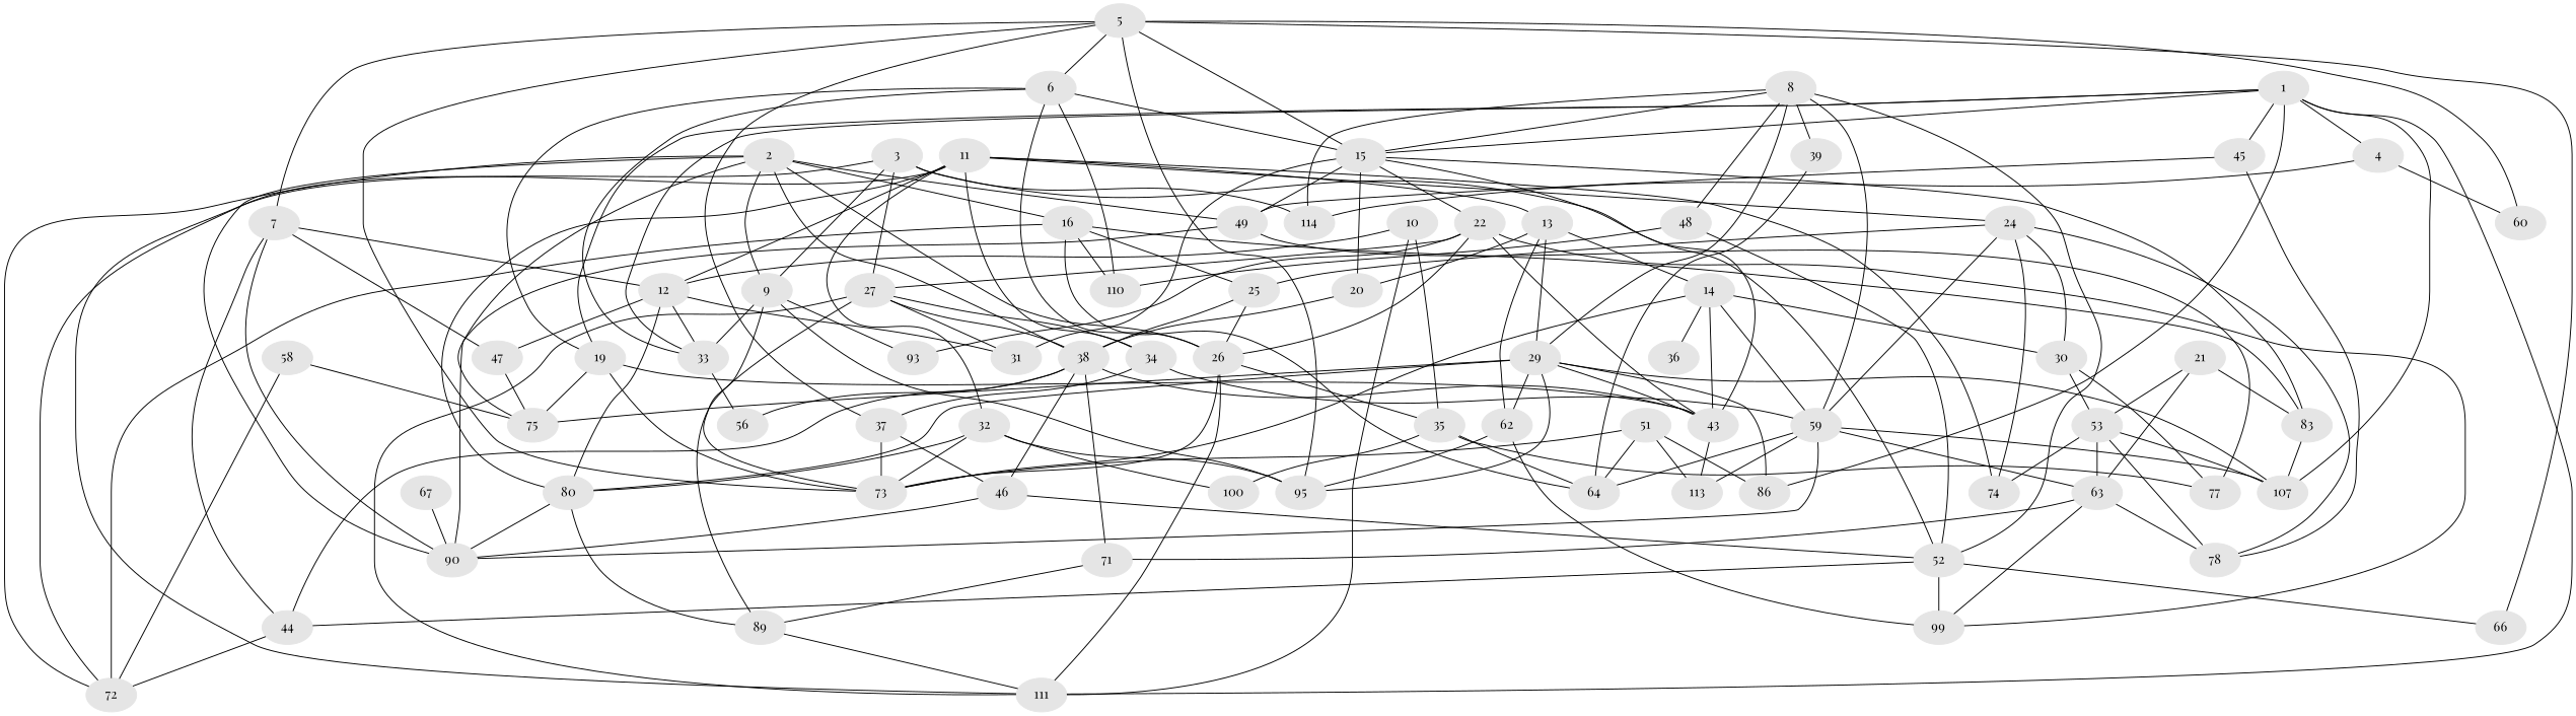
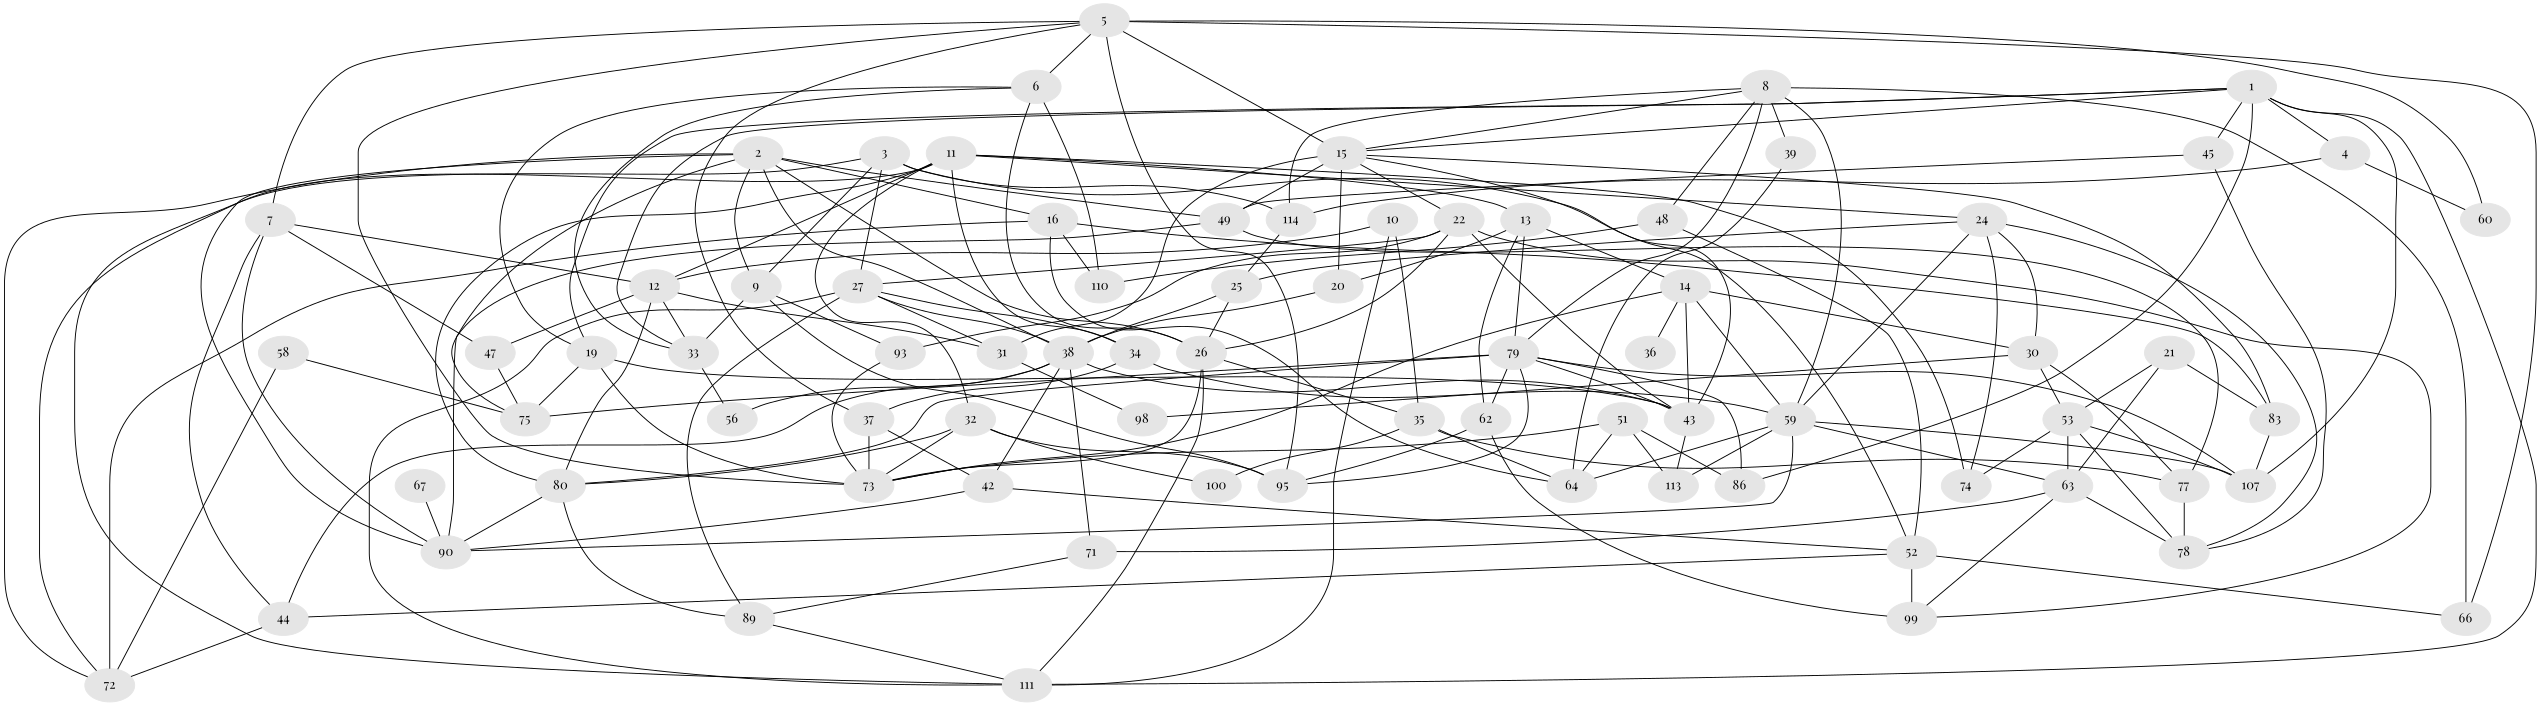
  graph {
    fontname="Playfair Display"
    node [color=gray90 fontname="Playfair Display" style=filled]
    edge [fontname="Playfair Display"]
    1 [super="+23"]
    4
    15 [super="+61"]
    19
    33
    45
    86
    n8 [label=107]
    111
    114
    60
    49
    31
    20 [super="+106"]
    43 [super="+96"]
    22 [super="+81"]
    83 [super="+85"]
    75 [super="+92"]
    73 [super="+103"]
    56
    78 [super="+87"]
    90 [super="+97"]
    67
    2 [super="+42"]
    9 [super="+17"]
    16 [super="+57"]
    26 [super="+79"]
    38 [super="+108"]
    72 [super="+109"]
    95
    93
    110
    25
    64 [super="+65"]
    35 [super="+47"]
    n36 [label=44]
-   46
+   46 [label=42]
    71
    77 [super="+84"]
    3 [super="+44"]
    27 [super="+94"]
    52 [super="+101"]
    34
    89
    66
    99 [super="+105"]
    5 [super="+28"]
    6
    7 [super="+69"]
    37 [super="+55"]
    12 [super="+102"]
    n52 [label=47]
    80
    8 [super="+50"]
-   29 [super="+40"]
+   29 [super="+40" label=79]
    39
    48
    59 [super="+107"]
    62 [super="+70"]
    63 [super="+68"]
    113
    10
    100
    11 [super="+18"]
    13
    24 [super="+82"]
    32 [super="+112"]
    74
    14 [super="+88"]
    30 [super="+76"]
+   98
    36
    53 [super="+91"]
    21
    51
    58
    1 -- 4
    1 -- 15
    1 -- 19
    1 -- 33
    1 -- 45
    1 -- 86
    1 -- n8
    1 -- 111
    4 -- 114
    4 -- 60
    15 -- 49
    15 -- 31
    15 -- 20 [weight=2]
    15 -- 43
    15 -- 22
    15 -- 83
    19 -- 43
    19 -- 75
    19 -- 73
    33 -- 56
    45 -- 49
    45 -- 78
    49 -- 90
    49 -- 77
+   31 -- 98
    20 -- 38
    43 -- 113
    22 -- 43
    22 -- 26
    22 -- 93
    22 -- 27
    22 -- 99
    83 -- n8
    67 -- 90
    2 -- 49
    2 -- 75
    2 -- 90
    2 -- 9
    2 -- 16
    2 -- 26
    2 -- 38
    2 -- 72
    9 -- 33
-   9 -- 73
+   93 -- 73
    9 -- 95
    9 -- 93
    16 -- 83
    16 -- 72
    16 -- 110
-   16 -- 25
+   114 -- 25
    16 -- 64
    26 -- 111
    26 -- 73
    26 -- 35
    38 -- 43
    38 -- 56
    38 -- n36
    38 -- 46
    38 -- 71
    25 -- 26
    25 -- 38
    35 -- 64
    35 -- 77
    35 -- 100
    n36 -- 72
    46 -- 90
    46 -- 52
    71 -- 89
+   77 -- 78
    3 -- 111
    3 -- 114
    3 -- 9
    3 -- 27
    3 -- 52
    27 -- 111
    27 -- 31
    27 -- 38
    27 -- 34
    27 -- 89
    52 -- n36
    52 -- 66
    52 -- 99 [weight=2]
    34 -- 37
    34 -- 59
    89 -- 111
    5 -- 15
    5 -- 60
    5 -- 73
    5 -- 95
    5 -- 66
    5 -- 6
    5 -- 7
    5 -- 37
-   6 -- 15
    6 -- 19
    6 -- 33
    6 -- 26
    6 -- 110
    7 -- 90 [weight=2]
    7 -- n36
    7 -- 12
    7 -- n52
    37 -- 73
    37 -- 46
    12 -- 33
    12 -- 31
    12 -- n52
    12 -- 80
    n52 -- 75
    80 -- 90
    80 -- 89
    8 -- 15
    8 -- 114
-   8 -- 52
+   8 -- 66
    8 -- 29
    8 -- 39
    8 -- 48
    8 -- 59
    29 -- 86
    29 -- n8
    29 -- 43
    29 -- 75 [weight=2]
    29 -- 95
    29 -- 80
    29 -- 62
    39 -- 64
    48 -- 110
    48 -- 52
    59 -- n8
    59 -- 90
    59 -- 64
    59 -- 63
    59 -- 113
    62 -- 95
    62 -- 99
    63 -- 78
    63 -- 71
    63 -- 99
    10 -- 111
    10 -- 35
    10 -- 12
    11 -- 72
    11 -- 34
    11 -- 12
    11 -- 80
    11 -- 13
    11 -- 24
    11 -- 32
    11 -- 74
    13 -- 20
    13 -- 29
    13 -- 62
    13 -- 14
    24 -- 78
    24 -- 25
    24 -- 59
    24 -- 74
    24 -- 30
    32 -- 73
    32 -- 95
    32 -- 80
    32 -- 100
    14 -- 43
    14 -- 73
    14 -- 59
    14 -- 30
    14 -- 36
    30 -- 77
+   30 -- 98
    30 -- 53
    53 -- n8
    53 -- 78
    53 -- 63
    53 -- 74
    21 -- 83
    21 -- 63
    21 -- 53
    51 -- 86
    51 -- 73
    51 -- 64
    51 -- 113
    58 -- 75
    58 -- 72
  }
